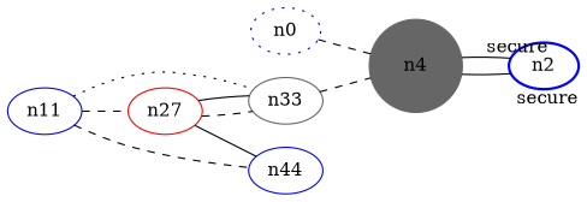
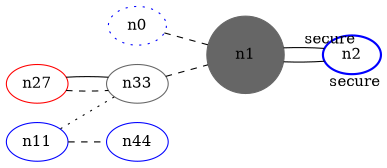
  graph {
    fontcolor=blue
    rankdir=LR
    node [color=blue]
    edge [style=dashed]
    n0 [fillcolor="#12345󠀩6" style=dotted]
-   n1 [color=gray40 height=1 style=filled width=1 label=n4]
+   n1 [color=gray40 height=1 style=filled width=1]
    n2 [style=bold xlabel=secure]
    n22 [color=red label=n27]
    n11
    n33 [color=gray40]
    n44
    n0 -- n1
    n1 -- n2 [style=solid]
    n1 -- n2 [style=solid xlabel=secure]
    n22 -- n33
    n22 -- n33 [style=solid]
-   n22 -- n44 [style=solid]
-   n11 -- n22
    n11 -- n33 [style=dotted]
    n11 -- n44
    n33 -- n1
  }
